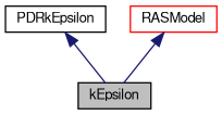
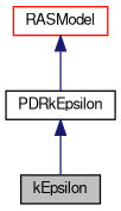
  digraph {
    node [color=black fontname=FreeSans fontsize=10 shape=record]
    edge [color=midnightblue dir=back fontname=FreeSans fontsize=10 labelfontname=FreeSans labelfontsize=10 style=solid]
    n1 [fillcolor=grey75 fontcolor=black height=0.2 label=kEpsilon style=filled width=0.4]
    n2 [height=0.2 label=PDRkEpsilon width=0.4]
    n3 [color=red height=0.2 label=RASModel width=0.4]
    n2 -> n1
-   n3 -> n1
+   n3 -> n2
  }
